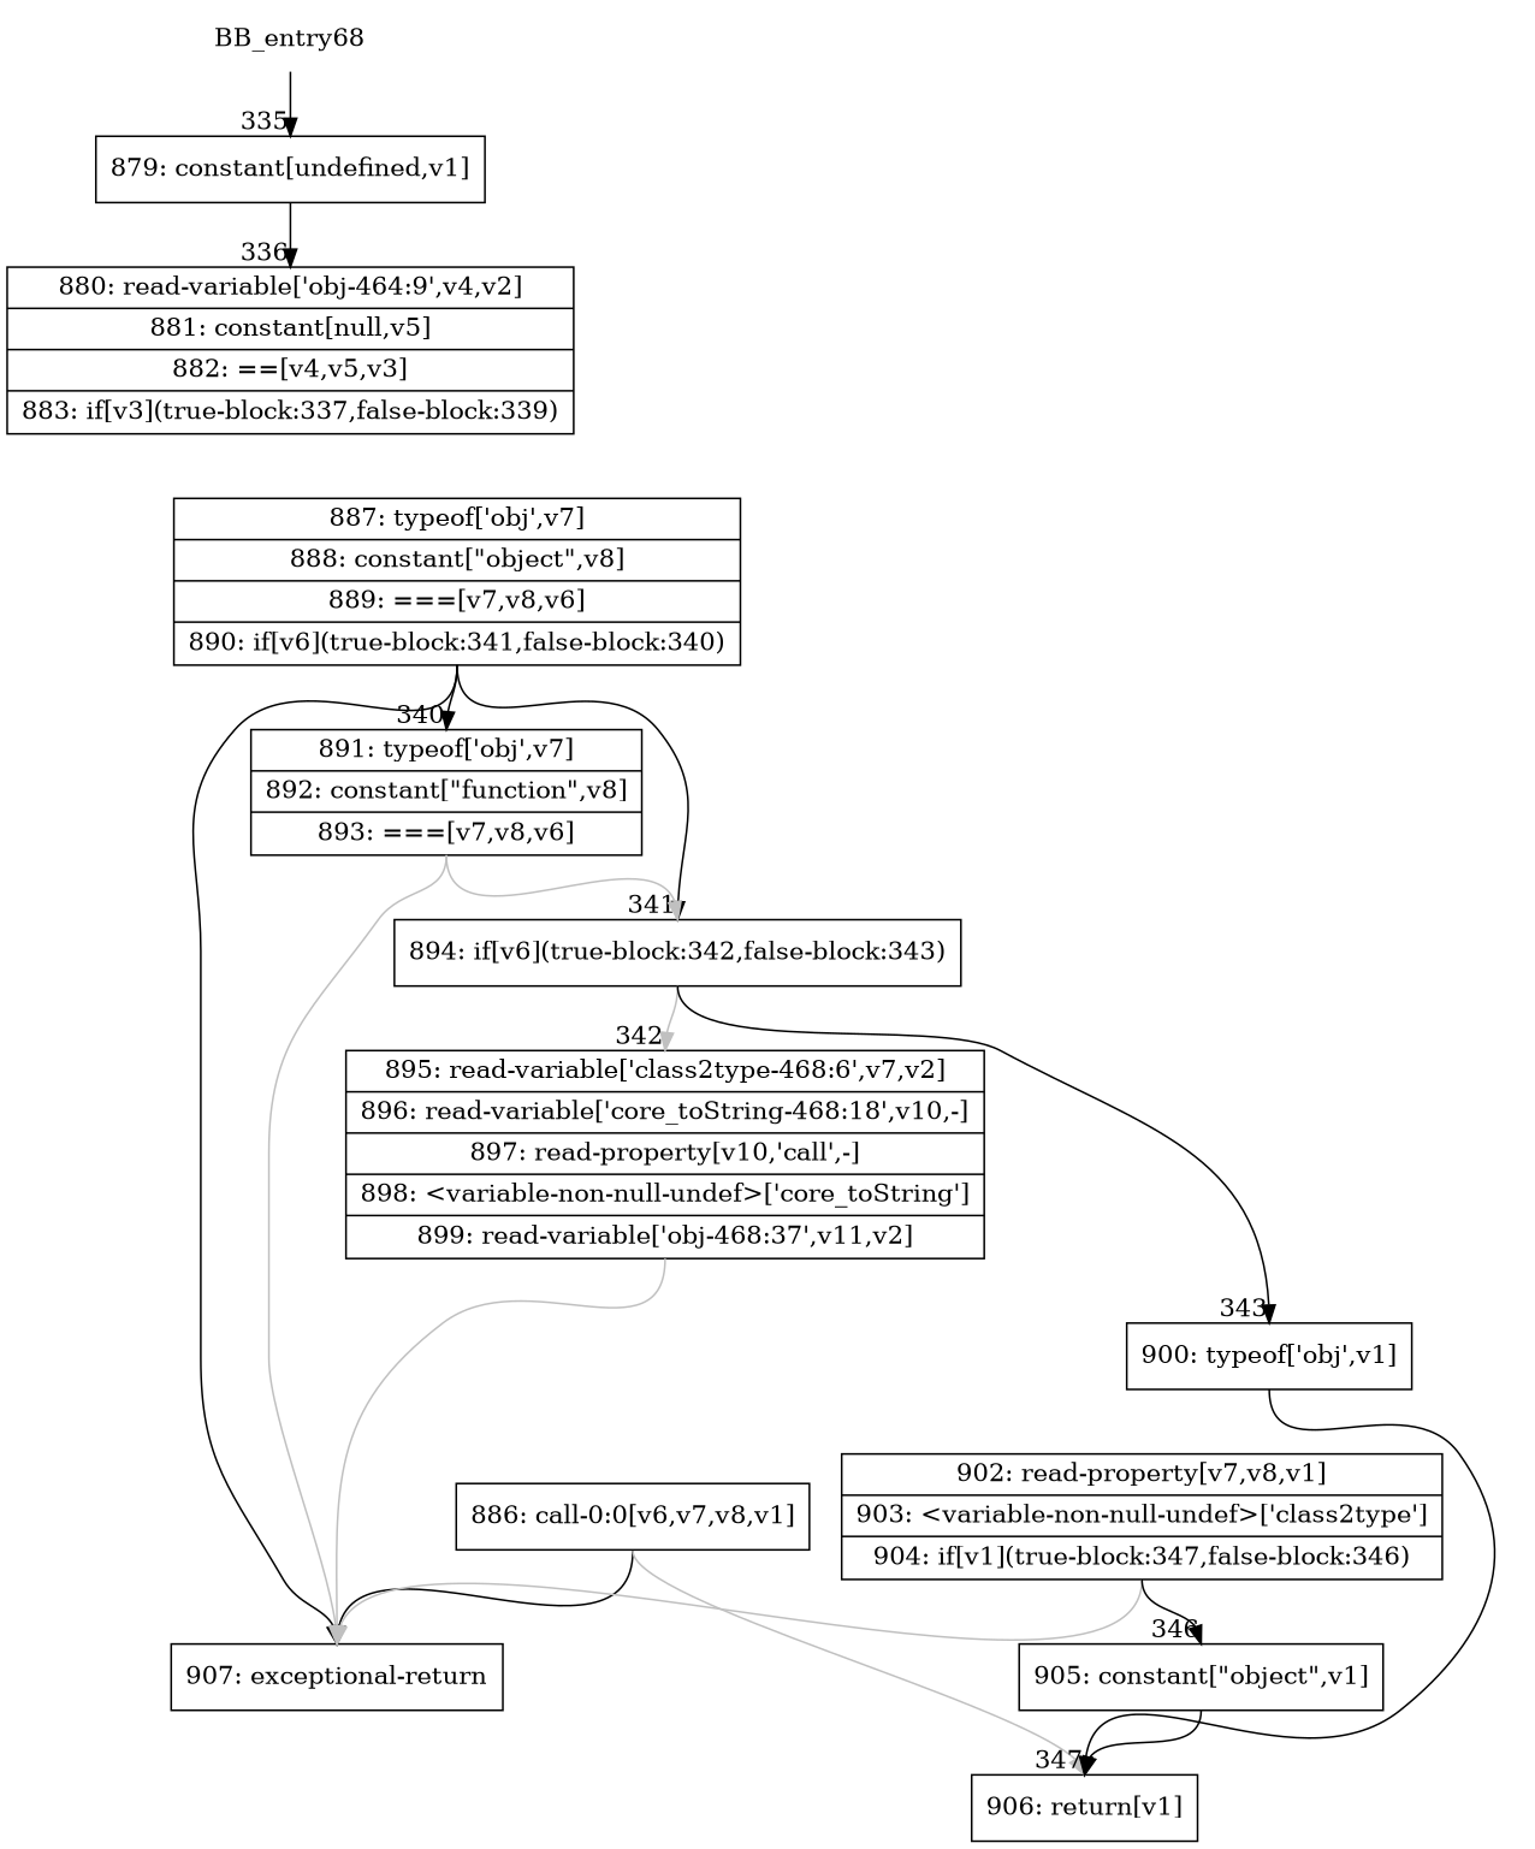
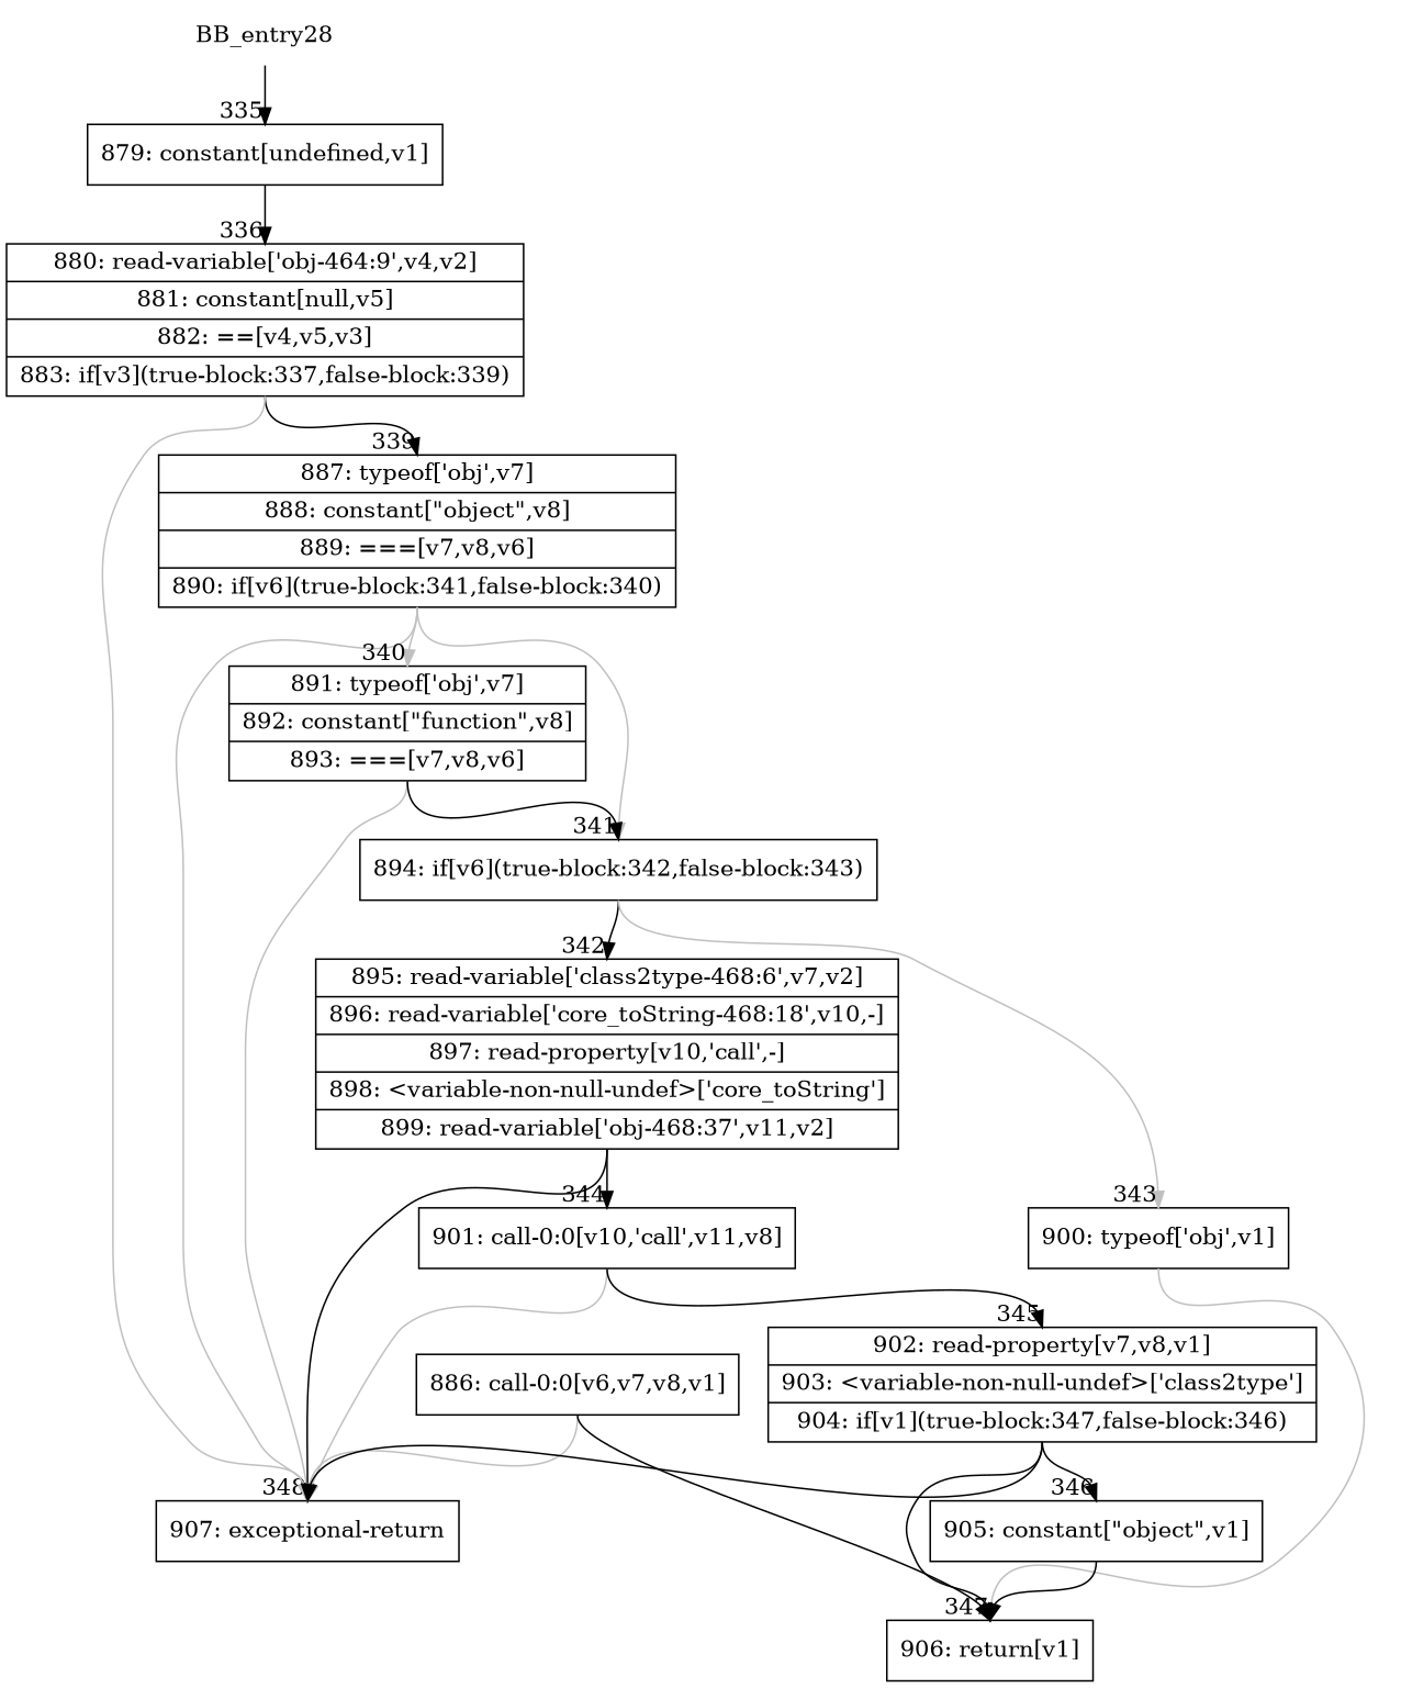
  digraph {
    rankdir=TD
    node [shape=record]
    edge [headport=n tailport=s]
-   BB_entry28 [shape=none label=BB_entry68]
+   BB_entry28 [shape=none]
    n2 [label="{879: constant[undefined,v1]}"]
    n3 [label="{880: read-variable['obj-464:9',v4,v2]|881: constant[null,v5]|882: ==[v4,v5,v3]|883: if[v3](true-block:337,false-block:339)}"]
    n4 [label="{887: typeof['obj',v7]|888: constant[\"object\",v8]|889: ===[v7,v8,v6]|890: if[v6](true-block:341,false-block:340)}"]
    n5 [label="{907: exceptional-return}"]
    n6 [label="{894: if[v6](true-block:342,false-block:343)}"]
    n7 [label="{891: typeof['obj',v7]|892: constant[\"function\",v8]|893: ===[v7,v8,v6]}"]
    n8 [label="{886: call-0:0[v6,v7,v8,v1]}"]
    n9 [label="{906: return[v1]}"]
    n10 [label="{895: read-variable['class2type-468:6',v7,v2]|896: read-variable['core_toString-468:18',v10,-]|897: read-property[v10,'call',-]|898: \<variable-non-null-undef\>['core_toString']|899: read-variable['obj-468:37',v11,v2]}"]
    n11 [label="{900: typeof['obj',v1]}"]
+   n12 [label="{901: call-0:0[v10,'call',v11,v8]}"]
    n13 [label="{902: read-property[v7,v8,v1]|903: \<variable-non-null-undef\>['class2type']|904: if[v1](true-block:347,false-block:346)}"]
    n14 [label="{905: constant[\"object\",v1]}"]
    BB_entry28 -> n2 [headlabel="    335"]
    n2 -> n3 [headlabel="      336"]
-   n4 -> n5 [color=black]
-   n4 -> n6 [headlabel="      341"]
-   n4 -> n7 [headlabel="      340"]
-   n6 -> n10 [headlabel="      342" color=gray]
-   n6 -> n11 [headlabel="      343"]
+   n3 -> n4 [headlabel="      339"]
+   n3 -> n5 [color=gray headlabel="      348"]
+   n4 -> n5 [color=gray]
+   n4 -> n6 [headlabel="      341" color=gray]
+   n4 -> n7 [headlabel="      340" color=gray]
+   n6 -> n10 [headlabel="      342"]
+   n6 -> n11 [headlabel="      343" color=gray]
    n7 -> n5 [color=gray]
-   n7 -> n6 [color=gray]
-   n8 -> n5 [color=black]
-   n8 -> n9 [headlabel="      347" color=gray]
-   n10 -> n5 [color=gray]
-   n11 -> n9
-   n13 -> n5 [color=gray]
+   n7 -> n6
+   n8 -> n5 [color=gray]
+   n8 -> n9 [headlabel="      347"]
+   n10 -> n5 [color=black]
+   n10 -> n12 [headlabel="      344"]
+   n11 -> n9 [color=gray]
+   n12 -> n5 [color=gray]
+   n12 -> n13 [headlabel="      345"]
+   n13 -> n5 [color=black]
+   n13 -> n9
    n13 -> n14 [headlabel="      346"]
    n14 -> n9
  }
